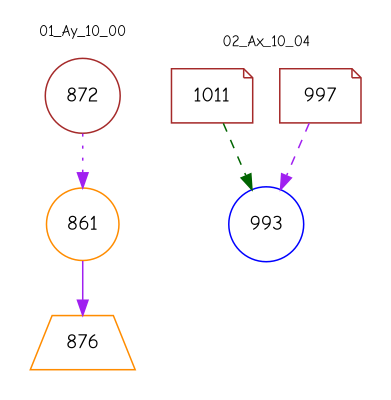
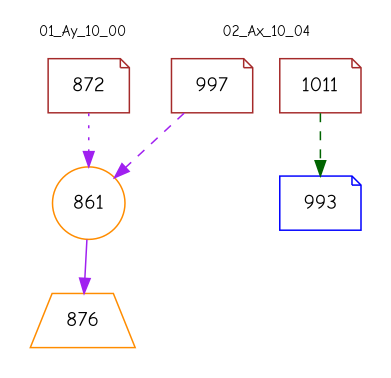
  digraph {
    fontname="Comic Neue"
    node [color=brown fontname="Comic Neue" shape=note]
    edge [color=purple fontname="Comic Neue" style=dashed]
-   n1 [label=872 shape=circle]
+   n1 [label=872]
    n2 [color=darkorange label=861 shape=circle]
    n3 [color=darkorange label=876 shape=trapezium]
    n4 [label=997]
-   n5 [color=blue label=993 shape=circle]
+   n5 [color=blue label=993]
    n6 [label=1011]
    subgraph cluster_1 {
      color=white
      fontsize=10
      label="01_Ay_10_00"
      n1
      n2
      n3
    }
    subgraph cluster_2 {
      color=white
      fontsize=10
      label="02_Ax_10_04"
      n4
      n5
      n6
    }
    n1 -> n2 [style=dotted]
    n2 -> n3 [style=solid]
-   n4 -> n5
+   n4 -> n2
    n6 -> n5 [color=darkgreen]
  }
